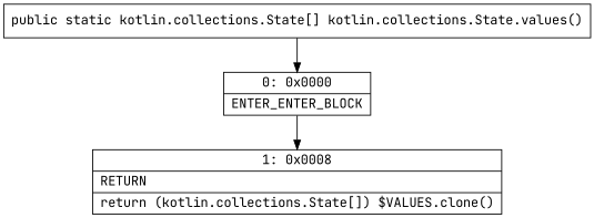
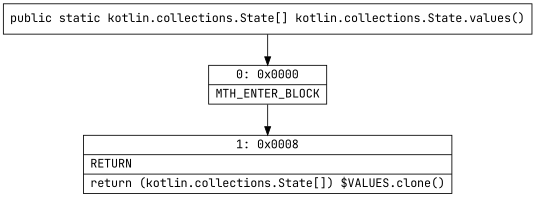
  digraph {
    fontname="JetBrains Mono"
    node [shape=record fontname="JetBrains Mono"]
    edge [fontname="JetBrains Mono"]
-   n1 [label="{0\:\ 0x0000|ENTER_ENTER_BLOCK\l}"]
+   n1 [label="{0\:\ 0x0000|MTH_ENTER_BLOCK\l}"]
    n2 [label="{1\:\ 0x0008|RETURN\l|return (kotlin.collections.State[]) $VALUES.clone()\l}"]
    n3 [label="{public static kotlin.collections.State[] kotlin.collections.State.values() }"]
    n1 -> n2
    n3 -> n1
  }
